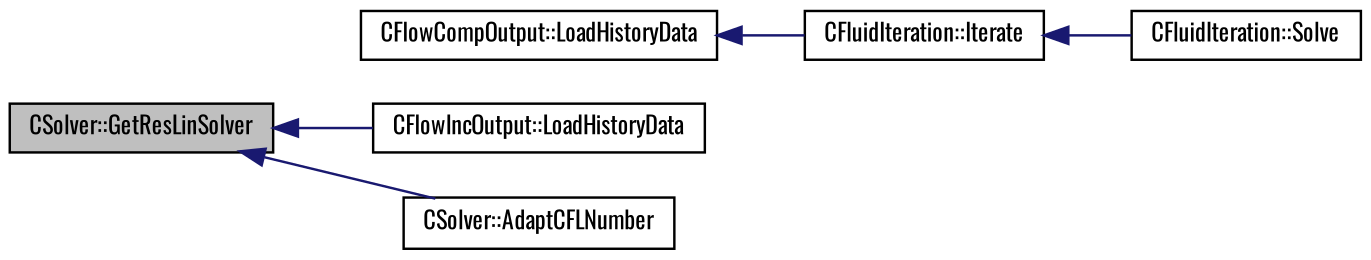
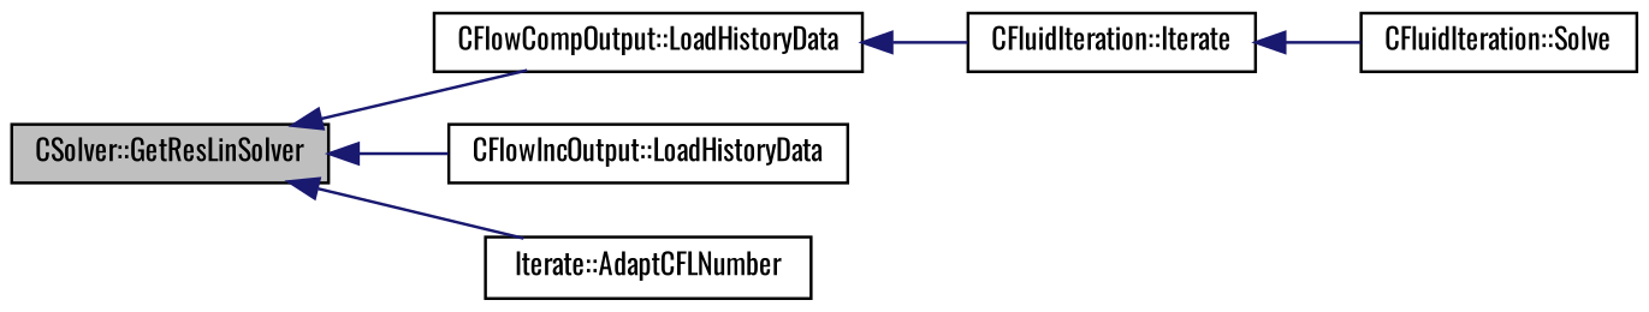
  digraph {
    fontname=Oswald
    rankdir=LR
    node [color=black fillcolor=white fontname=Oswald fontsize=10 shape=record style=filled]
    edge [color=midnightblue dir=back fontname=Oswald fontsize=10 labelfontname=Helvetica labelfontsize=10 style=solid]
    n1 [fillcolor=grey75 fontcolor=black height=0.2 label="CSolver::GetResLinSolver" width=0.4]
    n2 [height=0.2 label="CFlowCompOutput::LoadHistoryData" width=0.4]
    n3 [height=0.2 label="CFlowIncOutput::LoadHistoryData" width=0.4]
-   n4 [height=0.2 label="CSolver::AdaptCFLNumber" width=0.4]
+   n4 [height=0.2 label="Iterate::AdaptCFLNumber" width=0.4]
    n5 [height=0.2 label="CFluidIteration::Iterate" width=0.4]
    n6 [height=0.2 label="CFluidIteration::Solve" width=0.4]
+   n1 -> n2
    n1 -> n3
    n1 -> n4
    n2 -> n5
    n5 -> n6
  }
